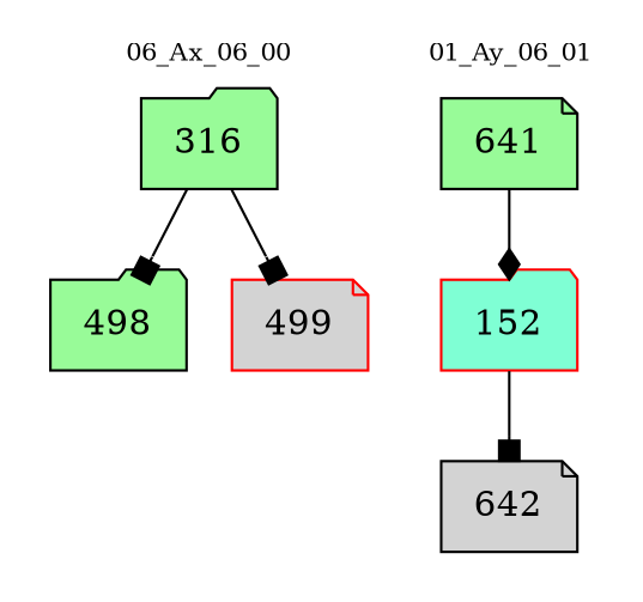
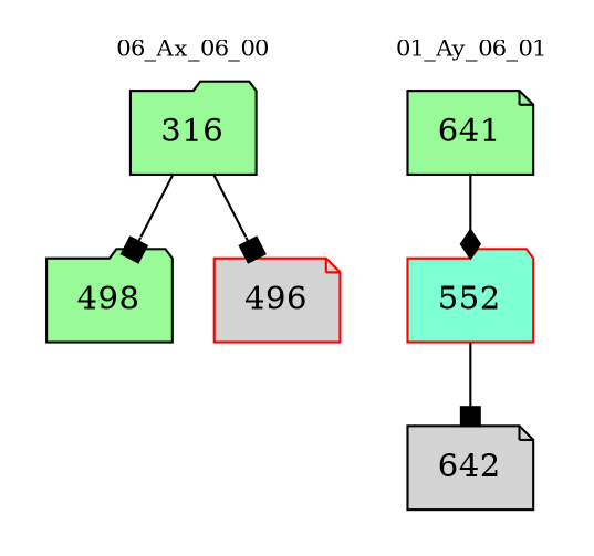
  digraph {
    node [color=black fillcolor=palegreen shape=folder style=filled]
    edge [arrowhead=box color=black]
    n1 [label=316]
    n2 [label=498]
-   n3 [color=red fillcolor=lightgrey label=499 shape=note]
-   n4 [color=red fillcolor=aquamarine label=152]
+   n3 [color=red fillcolor=lightgrey label=496 shape=note]
+   n4 [color=red fillcolor=aquamarine label=552]
    n5 [label=641 shape=note]
    n6 [fillcolor=lightgrey label=642 shape=note]
    subgraph cluster_1 {
      color=white
      fontsize=10
      label="06_Ax_06_00"
      n1
      n2
      n3
    }
    subgraph cluster_2 {
      color=white
      fontsize=10
      label="01_Ay_06_01"
      n4
      n5
      n6
    }
    n1 -> n2
    n1 -> n3
    n4 -> n6
    n5 -> n4 [arrowhead=diamond]
  }
